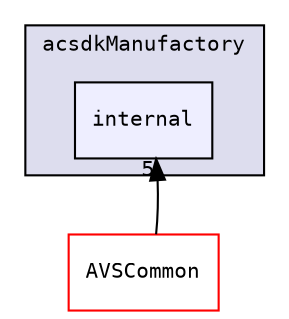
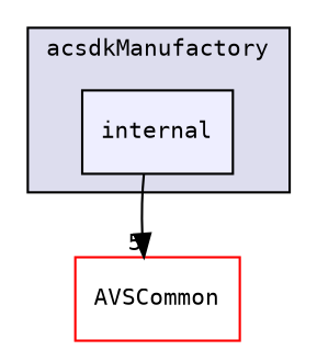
  digraph {
    compound=true
    fontname="DejaVu Sans Mono"
    node [fontname="DejaVu Sans Mono" fontsize=10 shape=box style=filled]
    n1 [fillcolor="#eeeeff" label=internal pencolor=black]
    n2 [color=red fillcolor=white label=AVSCommon]
    subgraph cluster_1 {
      bgcolor="#ddddee"
      fontsize=10
      label=acsdkManufactory
      pencolor=black
      n1
    }
-   n2 -> n1 [headlabel=5 labeldistance=1.5 labelfontname=Helvetica labelfontsize=10 fontname="DejaVu Sans Mono"]
+   n1 -> n2 [headlabel=5 labeldistance=1.5 labelfontname=Helvetica labelfontsize=10 fontname="DejaVu Sans Mono"]
  }
